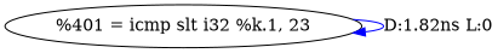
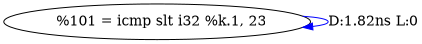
  digraph {
-   n1 [label="%401 = icmp slt i32 %k.1, 23"]
+   n1 [label="  %101 = icmp slt i32 %k.1, 23"]
    n1 -> n1 [color=blue label="D:1.82ns L:0"]
  }
